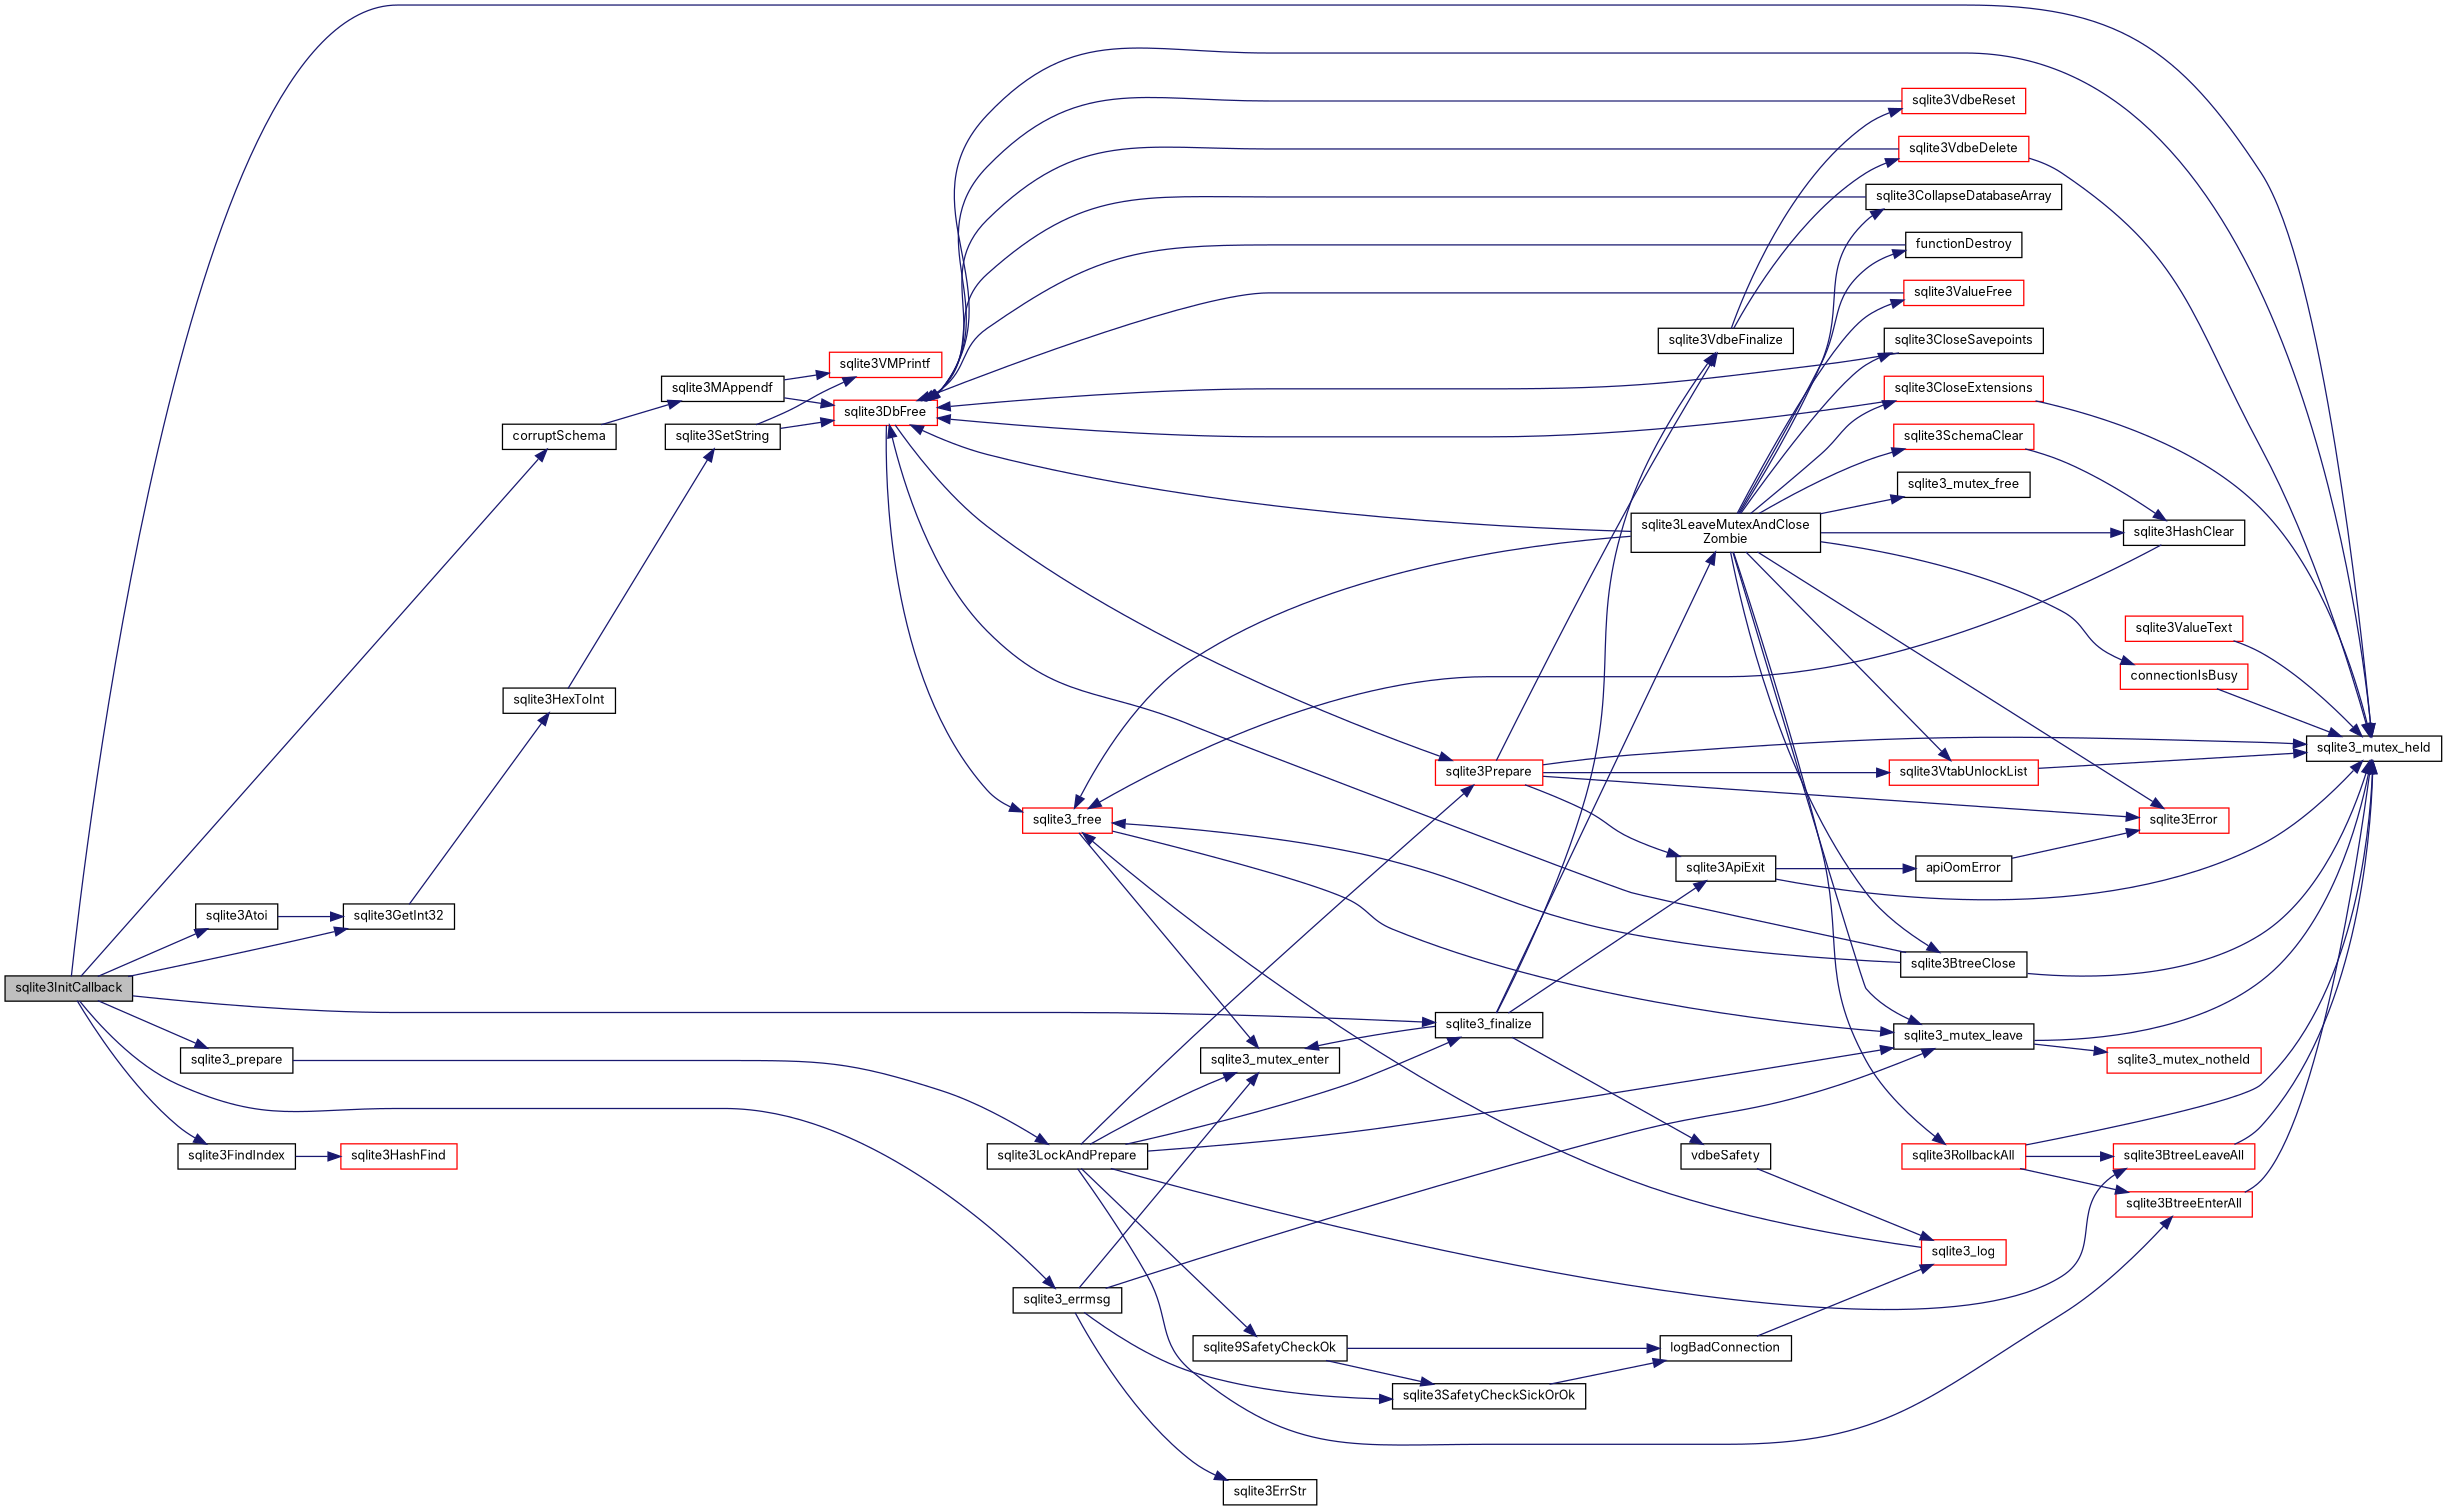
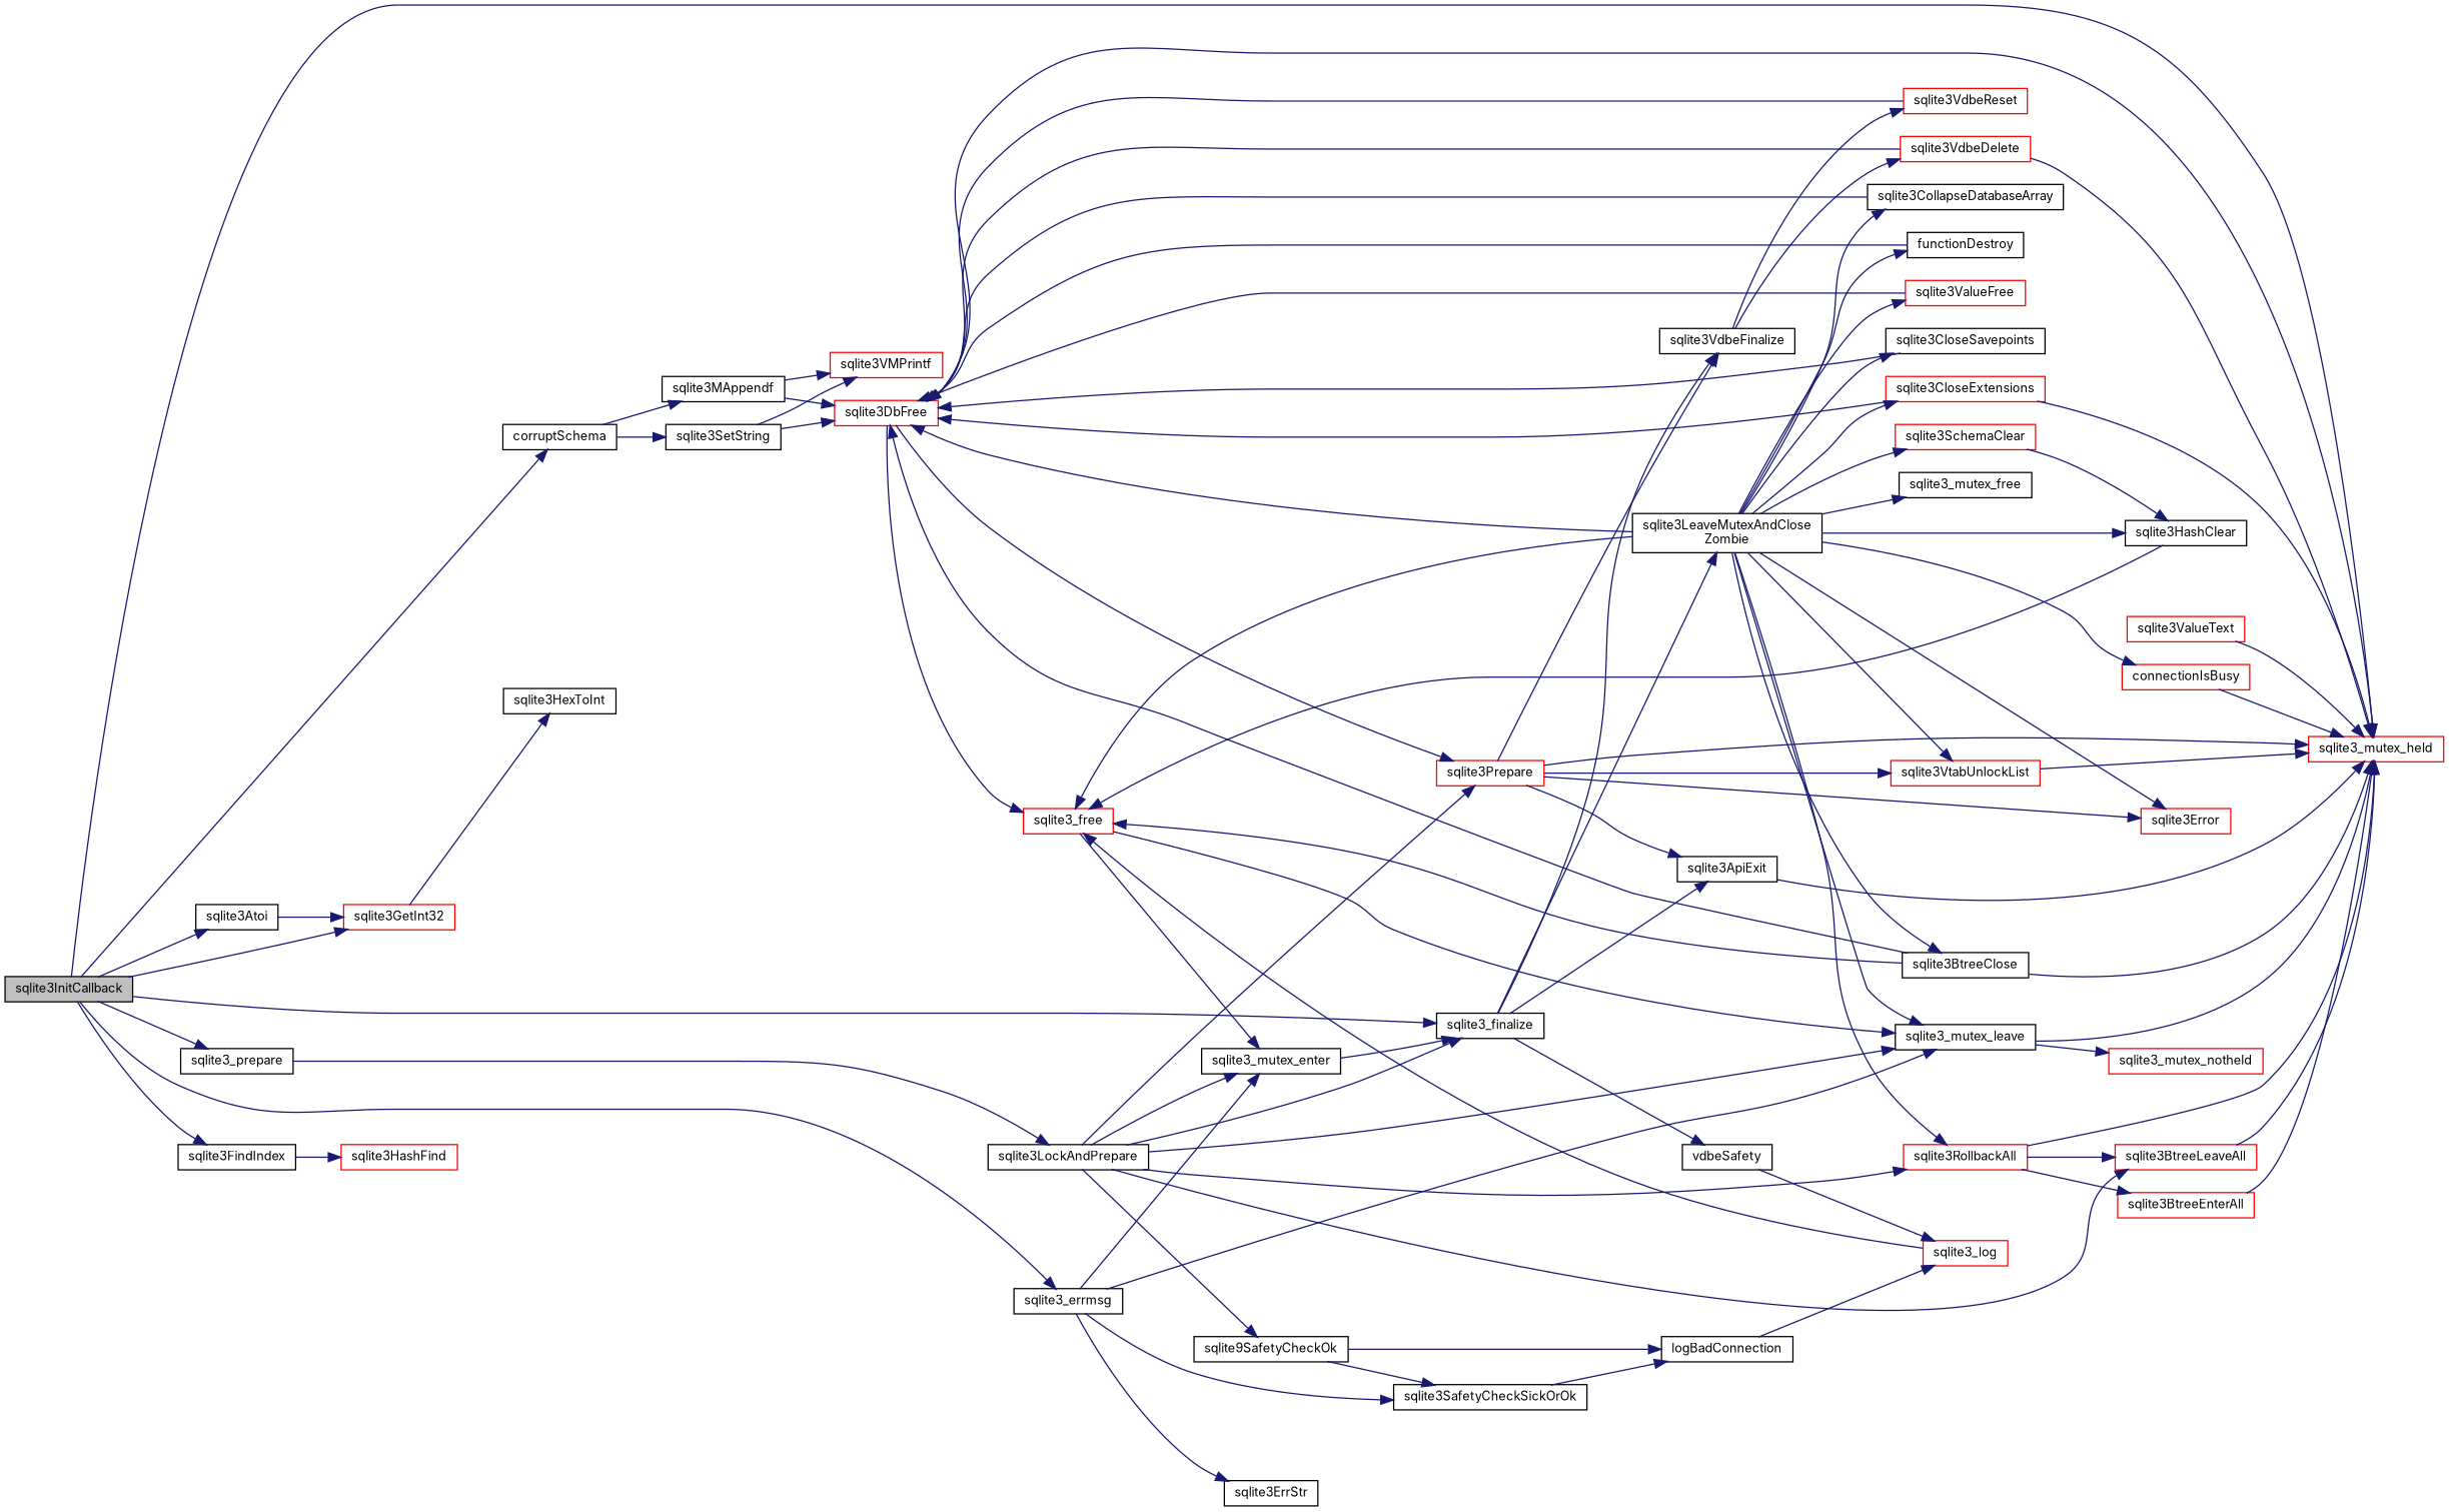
  digraph {
    fontname=Inter
    rankdir=LR
    node [color=black fillcolor=white fontname=Inter fontsize=10 shape=record style=filled]
    edge [color=midnightblue fontname=Inter fontsize=10 labelfontname=FreeSans labelfontsize=10 style=solid]
    n1 [fillcolor=grey75 fontcolor=black height=0.2 label=sqlite3InitCallback width=0.4]
-   n2 [height=0.2 label=sqlite3_mutex_held width=0.4]
+   n2 [color=red height=0.2 label=sqlite3_mutex_held width=0.4]
    n3 [height=0.2 label=corruptSchema width=0.4]
    n4 [height=0.2 label=sqlite3Atoi width=0.4]
-   n5 [height=0.2 label=sqlite3GetInt32 width=0.4]
+   n5 [color=red height=0.2 label=sqlite3GetInt32 width=0.4]
    n6 [height=0.2 label=sqlite3_prepare width=0.4]
    n7 [height=0.2 label=sqlite3_finalize width=0.4]
    n8 [height=0.2 label=sqlite3_errmsg width=0.4]
    n9 [height=0.2 label=sqlite3FindIndex width=0.4]
    n10 [height=0.2 label=sqlite3SetString width=0.4]
    n11 [height=0.2 label=sqlite3MAppendf width=0.4]
    n12 [height=0.2 label=sqlite3HexToInt width=0.4]
    n13 [height=0.2 label=sqlite3LockAndPrepare width=0.4]
    n14 [height=0.2 label=sqlite3_mutex_enter width=0.4]
    n15 [height=0.2 label=sqlite3ApiExit width=0.4]
    n16 [height=0.2 label=sqlite3VdbeFinalize width=0.4]
    n17 [height=0.2 label=vdbeSafety width=0.4]
    n18 [height=0.2 label="sqlite3LeaveMutexAndClose\lZombie" width=0.4]
    n19 [height=0.2 label=sqlite3_mutex_leave width=0.4]
    n20 [height=0.2 label=sqlite3SafetyCheckSickOrOk width=0.4]
    n21 [height=0.2 label=sqlite3ErrStr width=0.4]
    n22 [color=red height=0.2 label=sqlite3HashFind width=0.4]
    n23 [color=red height=0.2 label=sqlite3VMPrintf width=0.4]
    n24 [color=red height=0.2 label=sqlite3DbFree width=0.4]
    n25 [color=red height=0.2 label=sqlite3_free width=0.4]
    n26 [color=red height=0.2 label=sqlite3Prepare width=0.4]
    n27 [color=red height=0.2 label=sqlite3_mutex_notheld width=0.4]
    n28 [height=0.2 label=sqlite9SafetyCheckOk width=0.4]
    n29 [color=red height=0.2 label=sqlite3BtreeEnterAll width=0.4]
    n30 [color=red height=0.2 label=sqlite3BtreeLeaveAll width=0.4]
    n31 [height=0.2 label=logBadConnection width=0.4]
    n32 [color=red height=0.2 label=sqlite3VtabUnlockList width=0.4]
    n33 [color=red height=0.2 label=sqlite3Error width=0.4]
    n34 [color=red height=0.2 label=sqlite3_log width=0.4]
-   n35 [height=0.2 label=apiOomError width=0.4]
    n36 [color=red height=0.2 label=sqlite3VdbeReset width=0.4]
    n37 [color=red height=0.2 label=sqlite3VdbeDelete width=0.4]
    n38 [color=red height=0.2 label=connectionIsBusy width=0.4]
    n39 [color=red height=0.2 label=sqlite3RollbackAll width=0.4]
    n40 [height=0.2 label=sqlite3CloseSavepoints width=0.4]
    n41 [height=0.2 label=sqlite3BtreeClose width=0.4]
    n42 [color=red height=0.2 label=sqlite3SchemaClear width=0.4]
    n43 [height=0.2 label=sqlite3HashClear width=0.4]
    n44 [height=0.2 label=sqlite3CollapseDatabaseArray width=0.4]
    n45 [height=0.2 label=functionDestroy width=0.4]
    n46 [color=red height=0.2 label=sqlite3ValueFree width=0.4]
    n47 [color=red height=0.2 label=sqlite3CloseExtensions width=0.4]
    n48 [height=0.2 label=sqlite3_mutex_free width=0.4]
    n49 [color=red height=0.2 label=sqlite3ValueText width=0.4]
    n1 -> n2
    n1 -> n3
    n1 -> n4
    n1 -> n5
    n1 -> n6
    n1 -> n7
    n1 -> n8
    n1 -> n9
-   n12 -> n10
+   n3 -> n10
    n3 -> n11
    n4 -> n5
    n5 -> n12
    n6 -> n13
-   n7 -> n14
+   n14 -> n7
    n7 -> n15
    n7 -> n16
    n7 -> n17
    n7 -> n18
    n8 -> n14
    n8 -> n19
    n8 -> n20
    n8 -> n21
    n9 -> n22
    n10 -> n23
    n10 -> n24
    n11 -> n23
    n11 -> n24
    n13 -> n7
    n13 -> n14
    n13 -> n19
    n13 -> n26
    n13 -> n28
-   n13 -> n29
+   n13 -> n39
    n13 -> n30
    n15 -> n2
-   n15 -> n35
    n16 -> n36
    n16 -> n37
    n17 -> n34
    n18 -> n19
    n18 -> n24
    n18 -> n25
    n18 -> n32
    n18 -> n33
    n18 -> n38
    n18 -> n39
    n18 -> n40
    n18 -> n41
    n18 -> n42
    n18 -> n43
    n18 -> n44
    n18 -> n45
    n18 -> n46
    n18 -> n47
    n18 -> n48
    n19 -> n2
    n19 -> n27
    n20 -> n31
    n24 -> n2
    n24 -> n25
    n24 -> n26
    n25 -> n14
    n25 -> n19
    n26 -> n2
    n26 -> n15
    n26 -> n16
    n26 -> n32
    n26 -> n33
    n28 -> n20
    n28 -> n31
    n29 -> n2
    n30 -> n2
    n31 -> n34
    n32 -> n2
    n34 -> n25
-   n35 -> n33
    n36 -> n24
    n37 -> n2
    n37 -> n24
    n38 -> n2
    n39 -> n2
    n39 -> n29
    n39 -> n30
    n40 -> n24
    n41 -> n2
    n41 -> n24
    n41 -> n25
    n42 -> n43
    n43 -> n25
    n44 -> n24
    n45 -> n24
    n46 -> n24
    n47 -> n2
    n47 -> n24
    n49 -> n2
  }
